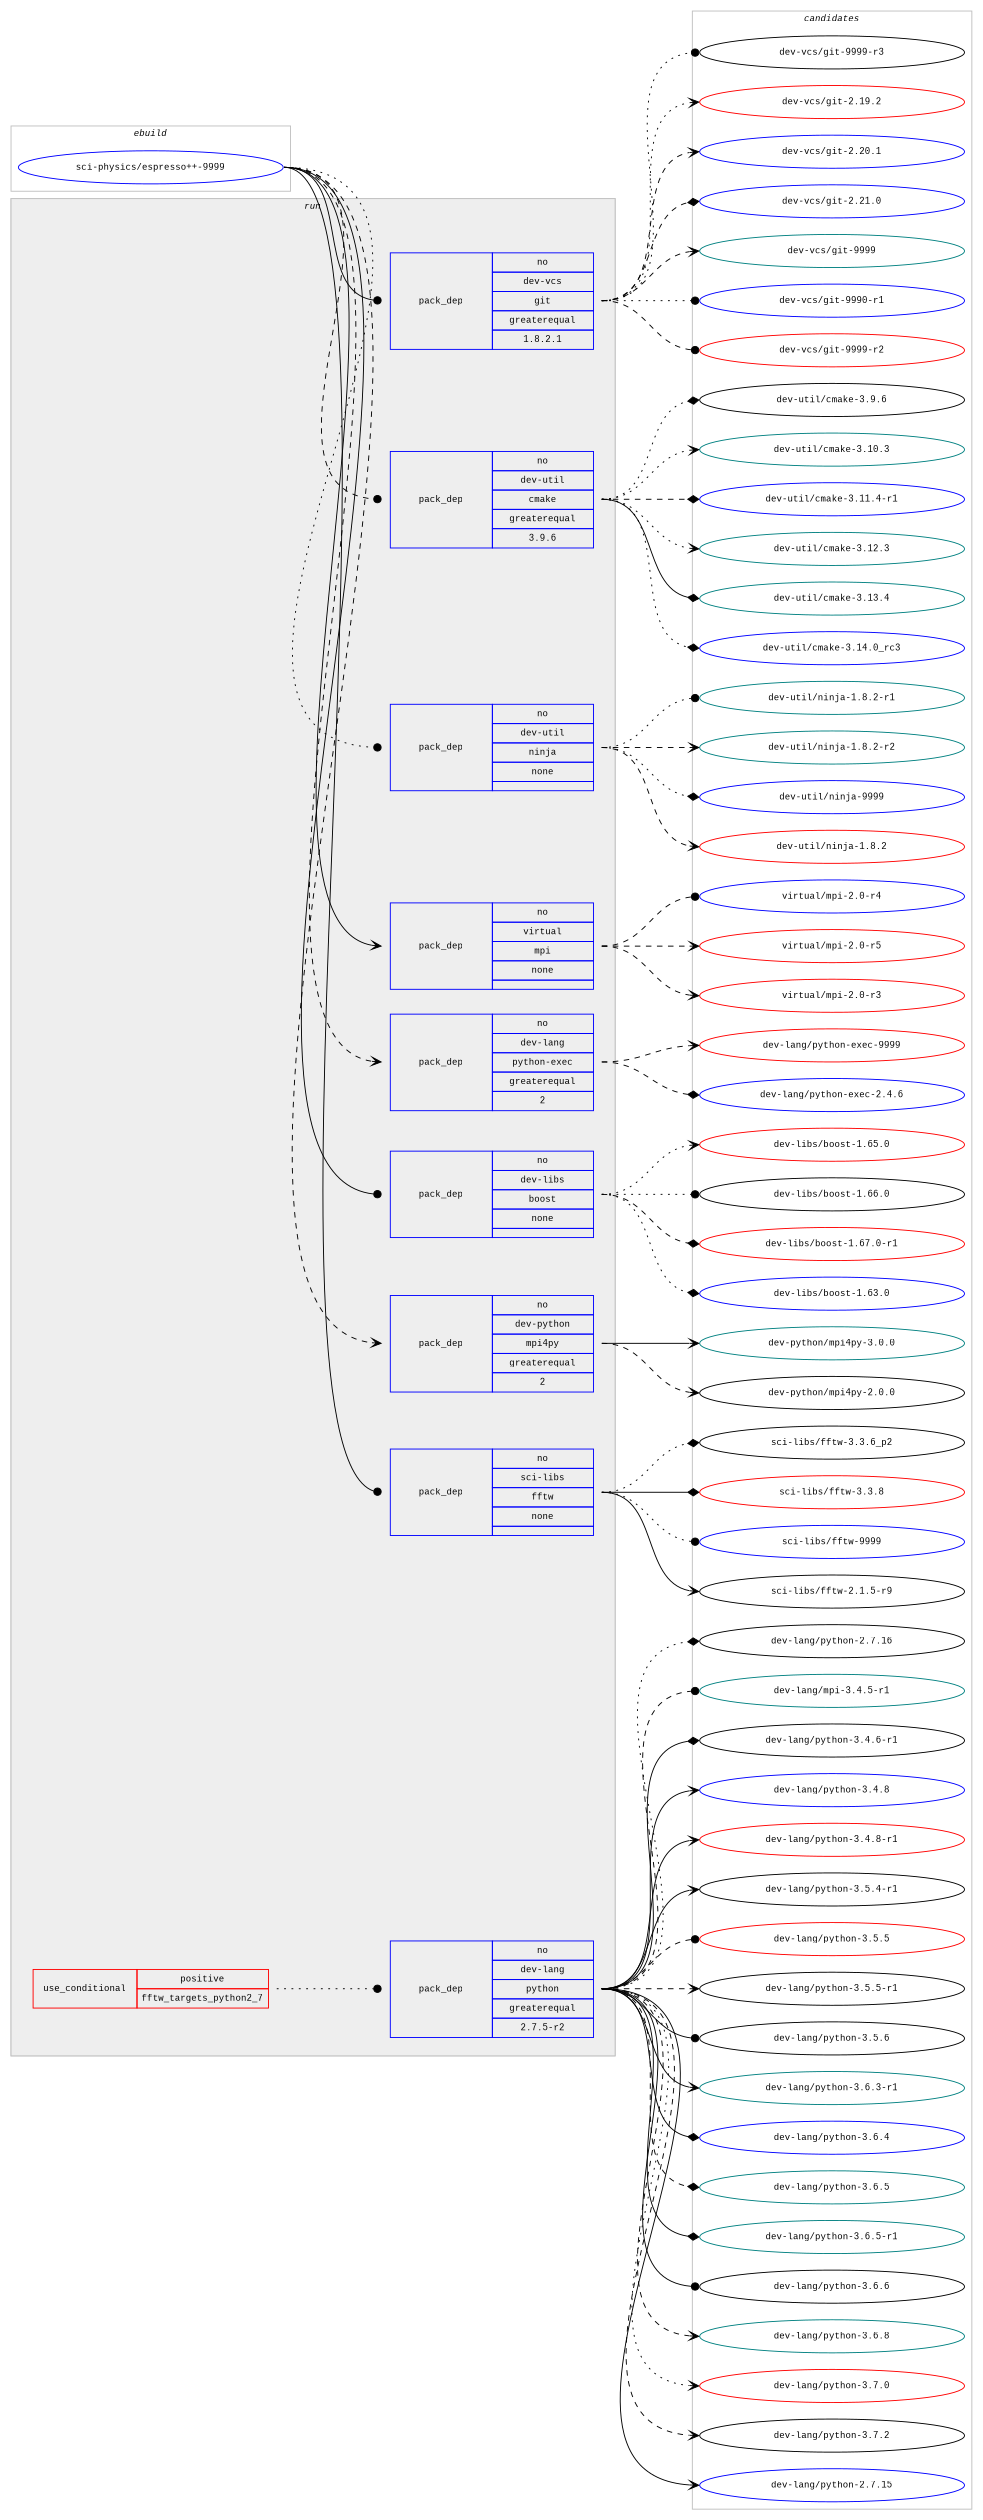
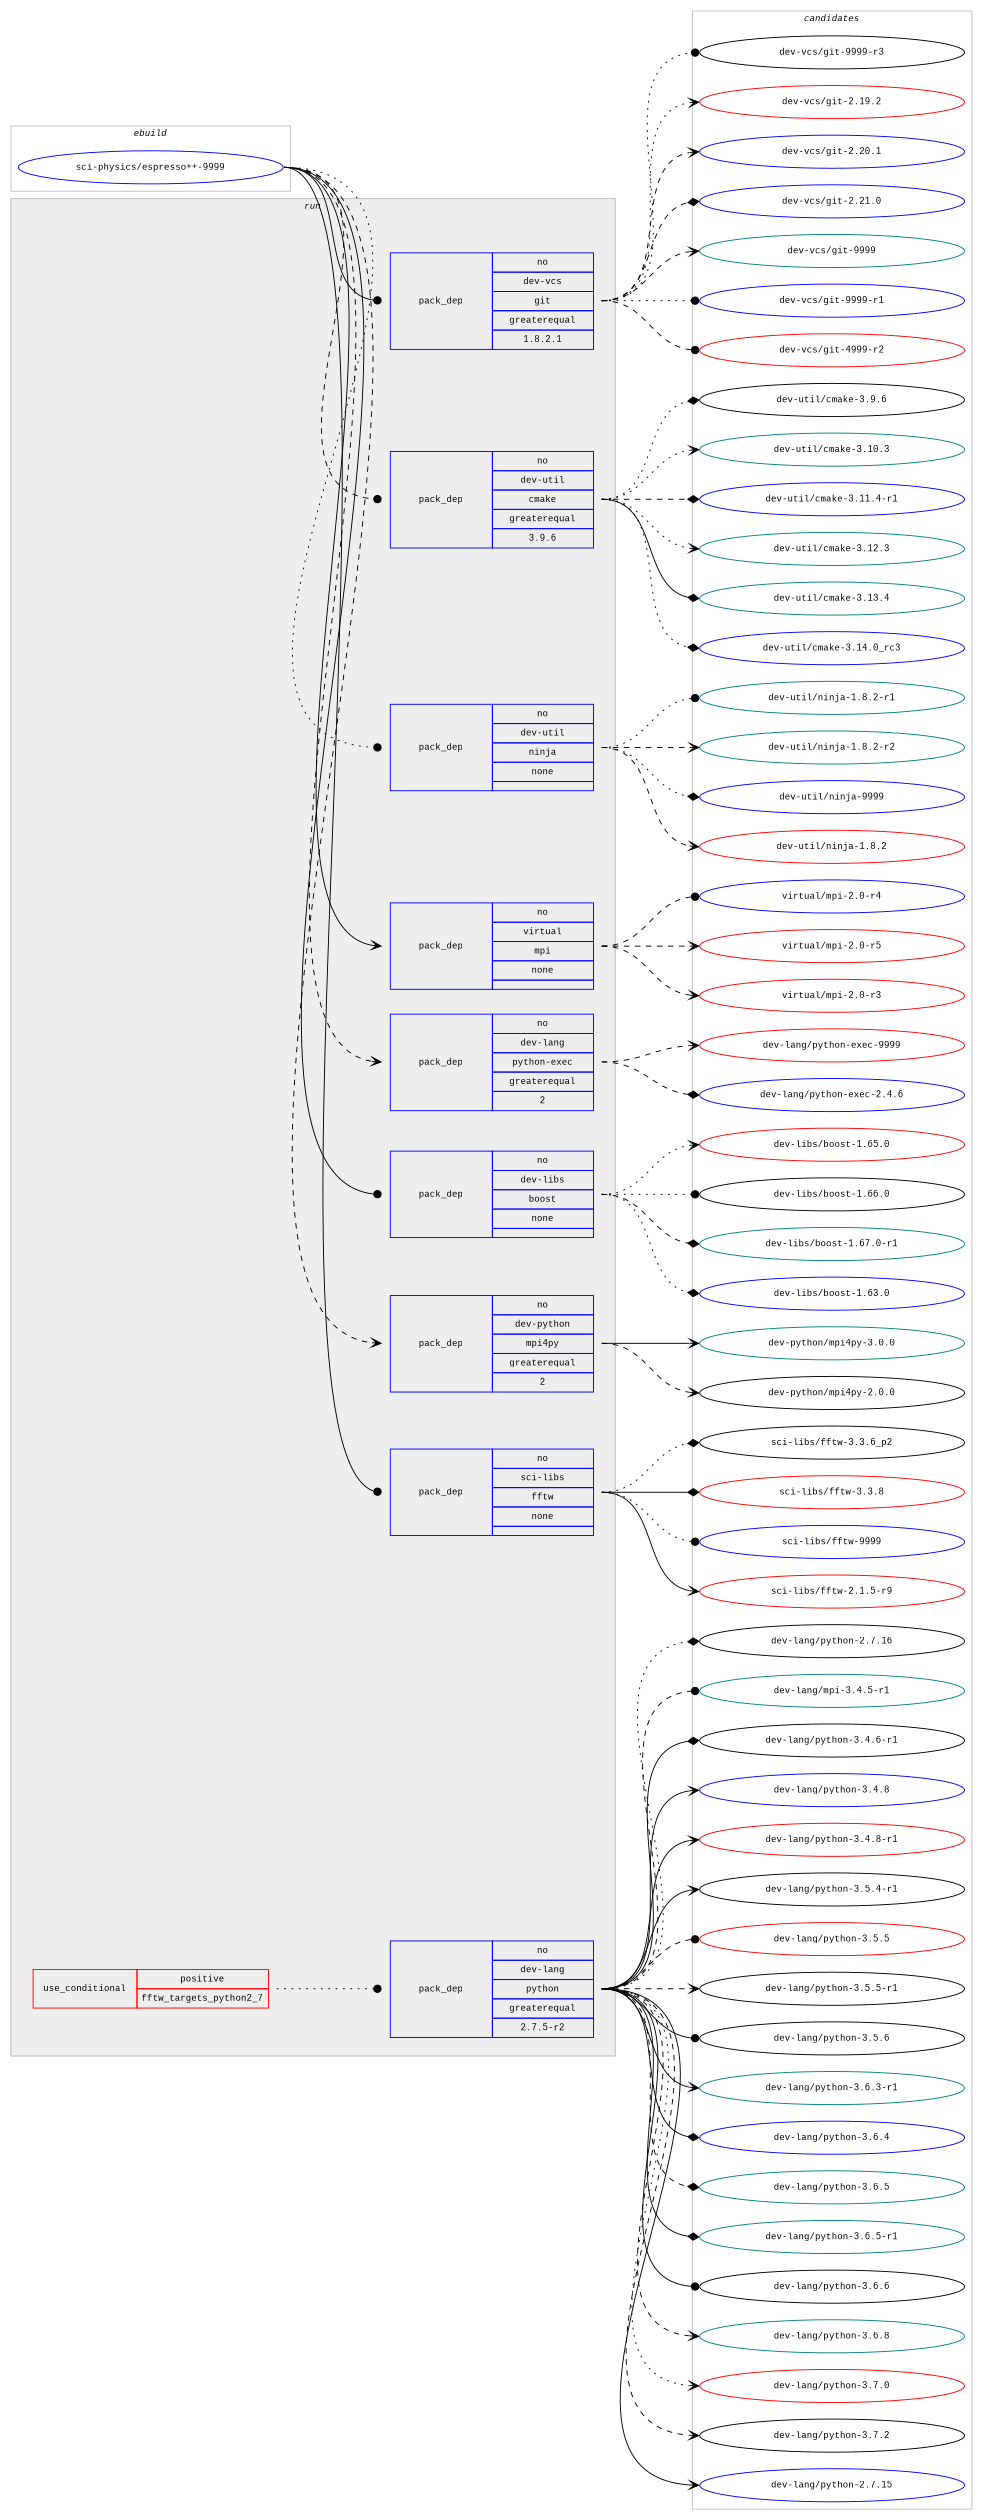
  digraph {
    compound=true
    concentrate=true
    fontname="Liberation Mono"
    fontsize=10
    newrank=true
    rankdir=LR
    ranksep=1.5
    node [color=blue fontname="Liberation Mono" fontsize=10]
    edge [arrowhead=vee fontname="Liberation Mono" headport=w style=dashed tailport=e weight=100]
    n1 [label="sci-physics/espresso++-9999" width=4]
    n2 [label=<<TABLE BORDER="0" CELLBORDER="1" CELLSPACING="0" CELLPADDING="4" WIDTH="220"><TR><TD ROWSPAN="6" CELLPADDING="30">pack_dep</TD></TR><TR><TD WIDTH="110">no</TD></TR><TR><TD>dev-vcs</TD></TR><TR><TD>git</TD></TR><TR><TD>greaterequal</TD></TR><TR><TD>1.8.2.1</TD></TR></TABLE>> shape=none]
    n3 [label=<<TABLE BORDER="0" CELLBORDER="1" CELLSPACING="0" CELLPADDING="4" WIDTH="220"><TR><TD ROWSPAN="6" CELLPADDING="30">pack_dep</TD></TR><TR><TD WIDTH="110">no</TD></TR><TR><TD>dev-util</TD></TR><TR><TD>cmake</TD></TR><TR><TD>greaterequal</TD></TR><TR><TD>3.9.6</TD></TR></TABLE>> shape=none]
    n4 [label=<<TABLE BORDER="0" CELLBORDER="1" CELLSPACING="0" CELLPADDING="4" WIDTH="220"><TR><TD ROWSPAN="6" CELLPADDING="30">pack_dep</TD></TR><TR><TD WIDTH="110">no</TD></TR><TR><TD>dev-util</TD></TR><TR><TD>ninja</TD></TR><TR><TD>none</TD></TR><TR><TD></TD></TR></TABLE>> shape=none]
    n5 [label=<<TABLE BORDER="0" CELLBORDER="1" CELLSPACING="0" CELLPADDING="4" WIDTH="220"><TR><TD ROWSPAN="6" CELLPADDING="30">pack_dep</TD></TR><TR><TD WIDTH="110">no</TD></TR><TR><TD>dev-lang</TD></TR><TR><TD>python</TD></TR><TR><TD>greaterequal</TD></TR><TR><TD>2.7.5-r2</TD></TR></TABLE>> shape=none]
    n6 [color=red label=<<TABLE BORDER="0" CELLBORDER="1" CELLSPACING="0" CELLPADDING="4"><TR><TD ROWSPAN="3" CELLPADDING="10">use_conditional</TD></TR><TR><TD>positive</TD></TR><TR><TD>fftw_targets_python2_7</TD></TR></TABLE>> shape=none]
    n7 [label=<<TABLE BORDER="0" CELLBORDER="1" CELLSPACING="0" CELLPADDING="4" WIDTH="220"><TR><TD ROWSPAN="6" CELLPADDING="30">pack_dep</TD></TR><TR><TD WIDTH="110">no</TD></TR><TR><TD>dev-lang</TD></TR><TR><TD>python-exec</TD></TR><TR><TD>greaterequal</TD></TR><TR><TD>2</TD></TR></TABLE>> shape=none]
    n8 [label=<<TABLE BORDER="0" CELLBORDER="1" CELLSPACING="0" CELLPADDING="4" WIDTH="220"><TR><TD ROWSPAN="6" CELLPADDING="30">pack_dep</TD></TR><TR><TD WIDTH="110">no</TD></TR><TR><TD>dev-libs</TD></TR><TR><TD>boost</TD></TR><TR><TD>none</TD></TR><TR><TD></TD></TR></TABLE>> shape=none]
    n9 [label=<<TABLE BORDER="0" CELLBORDER="1" CELLSPACING="0" CELLPADDING="4" WIDTH="220"><TR><TD ROWSPAN="6" CELLPADDING="30">pack_dep</TD></TR><TR><TD WIDTH="110">no</TD></TR><TR><TD>dev-python</TD></TR><TR><TD>mpi4py</TD></TR><TR><TD>greaterequal</TD></TR><TR><TD>2</TD></TR></TABLE>> shape=none]
    n10 [label=<<TABLE BORDER="0" CELLBORDER="1" CELLSPACING="0" CELLPADDING="4" WIDTH="220"><TR><TD ROWSPAN="6" CELLPADDING="30">pack_dep</TD></TR><TR><TD WIDTH="110">no</TD></TR><TR><TD>sci-libs</TD></TR><TR><TD>fftw</TD></TR><TR><TD>none</TD></TR><TR><TD></TD></TR></TABLE>> shape=none]
    n11 [label=<<TABLE BORDER="0" CELLBORDER="1" CELLSPACING="0" CELLPADDING="4" WIDTH="220"><TR><TD ROWSPAN="6" CELLPADDING="30">pack_dep</TD></TR><TR><TD WIDTH="110">no</TD></TR><TR><TD>virtual</TD></TR><TR><TD>mpi</TD></TR><TR><TD>none</TD></TR><TR><TD></TD></TR></TABLE>> shape=none]
    n12 [color=teal label="dev-util/cmake-3.10.3" width=4]
    n13 [label="dev-util/cmake-3.11.4-r1" width=4]
    n14 [color=teal label="dev-util/cmake-3.12.3" width=4]
    n15 [color=teal label="dev-util/cmake-3.13.4" width=4]
    n16 [label="dev-util/cmake-3.14.0_rc3" width=4]
    n17 [color=black label="dev-util/cmake-3.9.6" width=4]
    n18 [color=red label="dev-util/ninja-1.8.2" width=4]
    n19 [color=teal label="dev-util/ninja-1.8.2-r1" width=4]
    n20 [color=teal label="dev-util/ninja-1.8.2-r2" width=4]
    n21 [label="dev-util/ninja-9999" width=4]
    n22 [color=red label="dev-vcs/git-2.19.2" width=4]
    n23 [label="dev-vcs/git-2.20.1" width=4]
    n24 [label="dev-vcs/git-2.21.0" width=4]
    n25 [color=teal label="dev-vcs/git-9999" width=4]
-   n26 [label="dev-vcs/git-9990-r1" width=4]
-   n27 [color=red label="dev-vcs/git-9999-r2" width=4]
+   n26 [label="dev-vcs/git-9999-r1" width=4]
+   n27 [color=red label="dev-vcs/git-4999-r2" width=4]
    n28 [color=black label="dev-vcs/git-9999-r3" width=4]
    n29 [label="dev-lang/python-2.7.15" width=4]
    n30 [color=black label="dev-lang/python-2.7.16" width=4]
    n31 [color=teal label="dev-lang/mpi-3.4.5-r1" width=4]
    n32 [color=black label="dev-lang/python-3.4.6-r1" width=4]
    n33 [label="dev-lang/python-3.4.8" width=4]
    n34 [color=red label="dev-lang/python-3.4.8-r1" width=4]
    n35 [color=black label="dev-lang/python-3.5.4-r1" width=4]
    n36 [color=red label="dev-lang/python-3.5.5" width=4]
    n37 [color=black label="dev-lang/python-3.5.5-r1" width=4]
    n38 [color=black label="dev-lang/python-3.5.6" width=4]
    n39 [color=teal label="dev-lang/python-3.6.3-r1" width=4]
    n40 [label="dev-lang/python-3.6.4" width=4]
    n41 [color=teal label="dev-lang/python-3.6.5" width=4]
    n42 [color=teal label="dev-lang/python-3.6.5-r1" width=4]
    n43 [color=black label="dev-lang/python-3.6.6" width=4]
    n44 [color=teal label="dev-lang/python-3.6.8" width=4]
    n45 [color=red label="dev-lang/python-3.7.0" width=4]
    n46 [color=black label="dev-lang/python-3.7.2" width=4]
    n47 [label="dev-lang/python-exec-2.4.6" width=4]
    n48 [color=red label="dev-lang/python-exec-9999" width=4]
    n49 [color=black label="dev-python/mpi4py-2.0.0" width=4]
    n50 [color=teal label="dev-python/mpi4py-3.0.0" width=4]
    n51 [label="dev-libs/boost-1.63.0" width=4]
    n52 [color=red label="dev-libs/boost-1.65.0" width=4]
    n53 [color=black label="dev-libs/boost-1.66.0" width=4]
-   n54 [color=red label="dev-libs/boost-1.67.0-r1" width=4]
-   n55 [color=black label="sci-libs/fftw-2.1.5-r9" width=4]
+   n54 [color=teal label="dev-libs/boost-1.67.0-r1" width=4]
+   n55 [color=red label="sci-libs/fftw-2.1.5-r9" width=4]
    n56 [color=black label="sci-libs/fftw-3.3.6_p2" width=4]
    n57 [color=red label="sci-libs/fftw-3.3.8" width=4]
    n58 [label="sci-libs/fftw-9999" width=4]
    n59 [color=red label="virtual/mpi-2.0-r3" width=4]
    n60 [label="virtual/mpi-2.0-r4" width=4]
    n61 [color=red label="virtual/mpi-2.0-r5" width=4]
    subgraph cluster_1 {
      color=gray
      label=<<i>ebuild</i>>
      rank=same
      n1
    }
    subgraph cluster_2 {
      color=gray
      label=<<i>dependencies</i>>
      subgraph cluster_3 {
        color=gray
        fillcolor="#eeeeee"
        label=<<i>compile</i>>
        style=filled
        subgraph sub_4 {
          color=gray
          fillcolor="#eeeeee"
          label=<<i>compile</i>>
          style=filled
          n2
        }
        subgraph sub_5 {
          color=gray
          fillcolor="#eeeeee"
          label=<<i>compile</i>>
          style=filled
          n3
        }
        subgraph sub_6 {
          color=gray
          fillcolor="#eeeeee"
          label=<<i>compile</i>>
          style=filled
          n4
        }
      }
      subgraph cluster_7 {
        color=gray
        fillcolor="#eeeeee"
        label=<<i>compile and run</i>>
        style=filled
        subgraph sub_8 {
          color=gray
          fillcolor="#eeeeee"
          label=<<i>compile and run</i>>
          style=filled
          n6
          subgraph sub_9 {
            color=gray
            fillcolor="#eeeeee"
            label=<<i>compile and run</i>>
            style=filled
            n5
          }
        }
        subgraph sub_10 {
          color=gray
          fillcolor="#eeeeee"
          label=<<i>compile and run</i>>
          style=filled
          n7
        }
        subgraph sub_11 {
          color=gray
          fillcolor="#eeeeee"
          label=<<i>compile and run</i>>
          style=filled
          n8
        }
        subgraph sub_12 {
          color=gray
          fillcolor="#eeeeee"
          label=<<i>compile and run</i>>
          style=filled
          n9
        }
        subgraph sub_13 {
          color=gray
          fillcolor="#eeeeee"
          label=<<i>compile and run</i>>
          style=filled
          n10
        }
        subgraph sub_14 {
          color=gray
          fillcolor="#eeeeee"
          label=<<i>compile and run</i>>
          style=filled
          n11
        }
      }
      subgraph cluster_15 {
        color=gray
        fillcolor="#eeeeee"
        label=<<i>run</i>>
        style=filled
      }
    }
    subgraph cluster_16 {
      color=gray
      label=<<i>candidates</i>>
      rank=same
      subgraph sub_17 {
        color=black
        label=<<i>candidates</i>>
        nodesep=1
        rank=same
        n12
        n13
        n14
        n15
        n16
        n17
      }
      subgraph sub_18 {
        color=black
        label=<<i>candidates</i>>
        nodesep=1
        rank=same
        n18
        n19
        n20
        n21
      }
      subgraph sub_19 {
        color=black
        label=<<i>candidates</i>>
        nodesep=1
        rank=same
        n22
        n23
        n24
        n25
        n26
        n27
        n28
      }
      subgraph sub_20 {
        color=black
        label=<<i>candidates</i>>
        nodesep=1
        rank=same
        n29
        n30
        n31
        n32
        n33
        n34
        n35
        n36
        n37
        n38
        n39
        n40
        n41
        n42
        n43
        n44
        n45
        n46
      }
      subgraph sub_21 {
        color=black
        label=<<i>candidates</i>>
        nodesep=1
        rank=same
        n47
        n48
      }
      subgraph sub_22 {
        color=black
        label=<<i>candidates</i>>
        nodesep=1
        rank=same
        n49
        n50
      }
      subgraph sub_23 {
        color=black
        label=<<i>candidates</i>>
        nodesep=1
        rank=same
        n51
        n52
        n53
        n54
      }
      subgraph sub_24 {
        color=black
        label=<<i>candidates</i>>
        nodesep=1
        rank=same
        n55
        n56
        n57
        n58
      }
      subgraph sub_25 {
        color=black
        label=<<i>candidates</i>>
        nodesep=1
        rank=same
        n59
        n60
        n61
      }
    }
    n1 -> n2 [arrowhead=dot style=solid weight=20]
    n1 -> n3 [arrowhead=dot weight=20]
    n1 -> n4 [arrowhead=dot style=dotted weight=20]
    n1 -> n7 [weight=20]
    n1 -> n8 [arrowhead=dot style=solid weight=20]
    n1 -> n9 [weight=20]
    n1 -> n10 [arrowhead=dot style=solid weight=20]
    n1 -> n11 [style=solid weight=20]
    n2 -> n22 [style=dotted]
    n2 -> n23
    n2 -> n24 [arrowhead=diamond]
    n2 -> n25
    n2 -> n26 [arrowhead=dot style=dotted]
    n2 -> n27 [arrowhead=dot]
    n2 -> n28 [arrowhead=dot style=dotted]
    n3 -> n12 [style=dotted]
    n3 -> n13 [arrowhead=diamond]
    n3 -> n14 [style=dotted]
    n3 -> n15 [arrowhead=diamond style=solid]
    n3 -> n16 [arrowhead=diamond style=dotted]
    n3 -> n17 [arrowhead=diamond style=dotted]
    n4 -> n18
    n4 -> n19 [arrowhead=dot style=dotted]
    n4 -> n20
    n4 -> n21 [arrowhead=diamond style=dotted]
    n5 -> n29 [style=solid]
    n5 -> n30 [arrowhead=diamond style=dotted]
    n5 -> n31 [arrowhead=dot]
    n5 -> n32 [arrowhead=diamond style=solid]
    n5 -> n33 [style=solid]
    n5 -> n34 [style=solid]
    n5 -> n35 [style=solid]
    n5 -> n36 [arrowhead=dot]
    n5 -> n37
    n5 -> n38 [arrowhead=dot style=solid]
    n5 -> n39 [style=solid]
    n5 -> n40 [arrowhead=diamond style=solid]
    n5 -> n41 [arrowhead=diamond]
    n5 -> n42 [arrowhead=diamond style=solid]
    n5 -> n43 [arrowhead=dot style=solid]
    n5 -> n44
    n5 -> n45 [style=dotted]
    n5 -> n46
    n6 -> n5 [arrowhead=dot style=dotted weight=20]
    n7 -> n47 [arrowhead=diamond]
    n7 -> n48
    n8 -> n51 [arrowhead=diamond style=dotted]
    n8 -> n52 [style=dotted]
    n8 -> n53 [arrowhead=dot style=dotted]
    n8 -> n54 [arrowhead=diamond]
    n9 -> n49
    n9 -> n50 [style=solid]
    n10 -> n55 [style=solid]
    n10 -> n56 [arrowhead=diamond style=dotted]
    n10 -> n57 [arrowhead=diamond style=solid]
    n10 -> n58 [arrowhead=dot style=dotted]
    n11 -> n59
    n11 -> n60 [arrowhead=dot]
    n11 -> n61
  }
